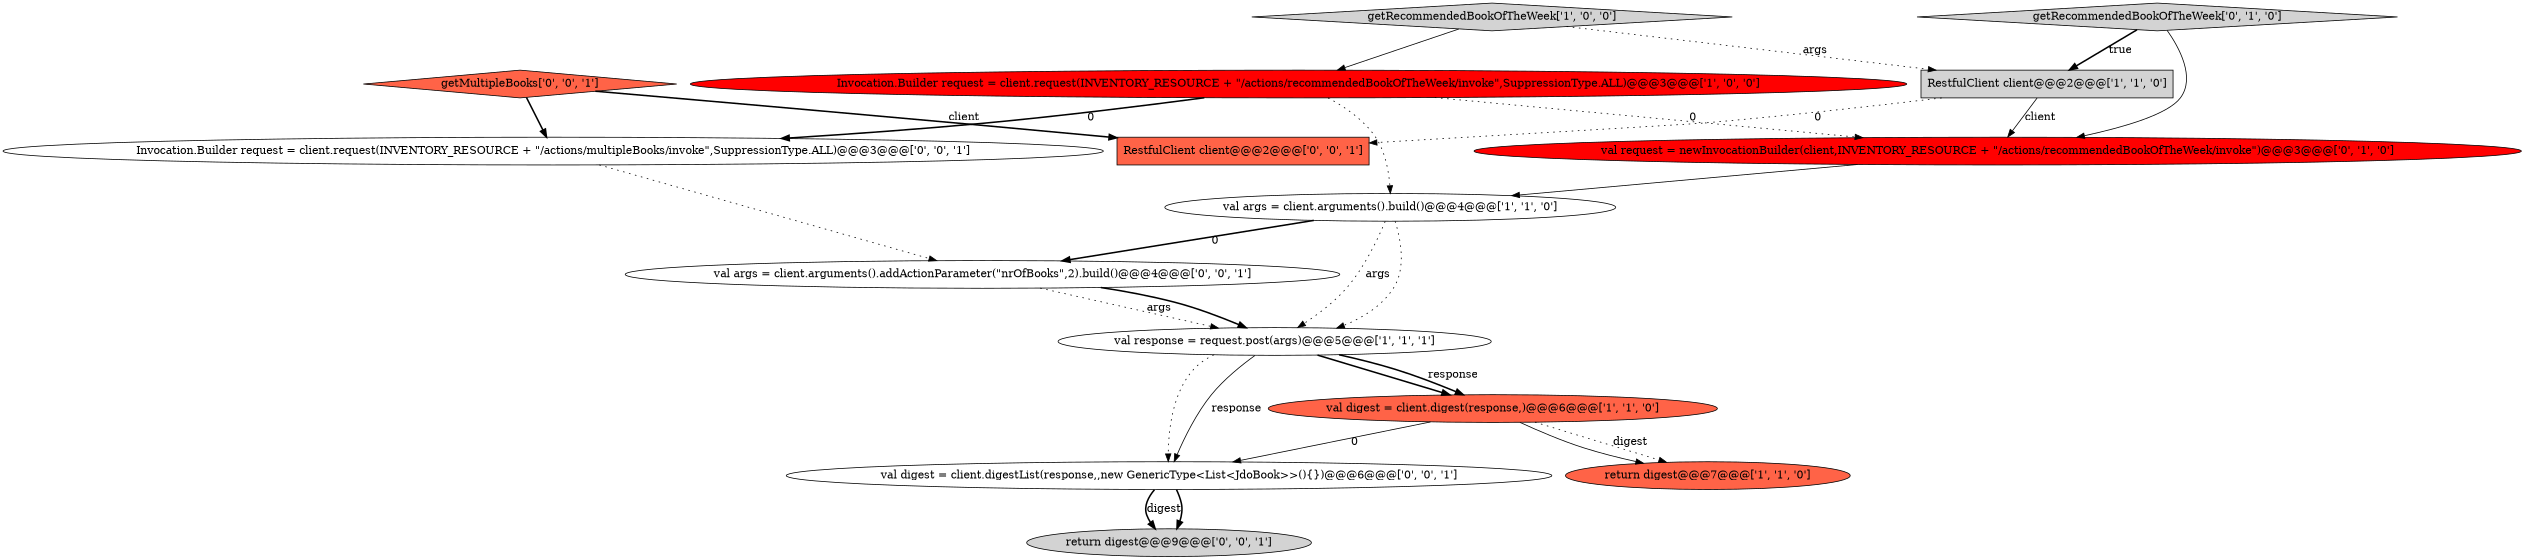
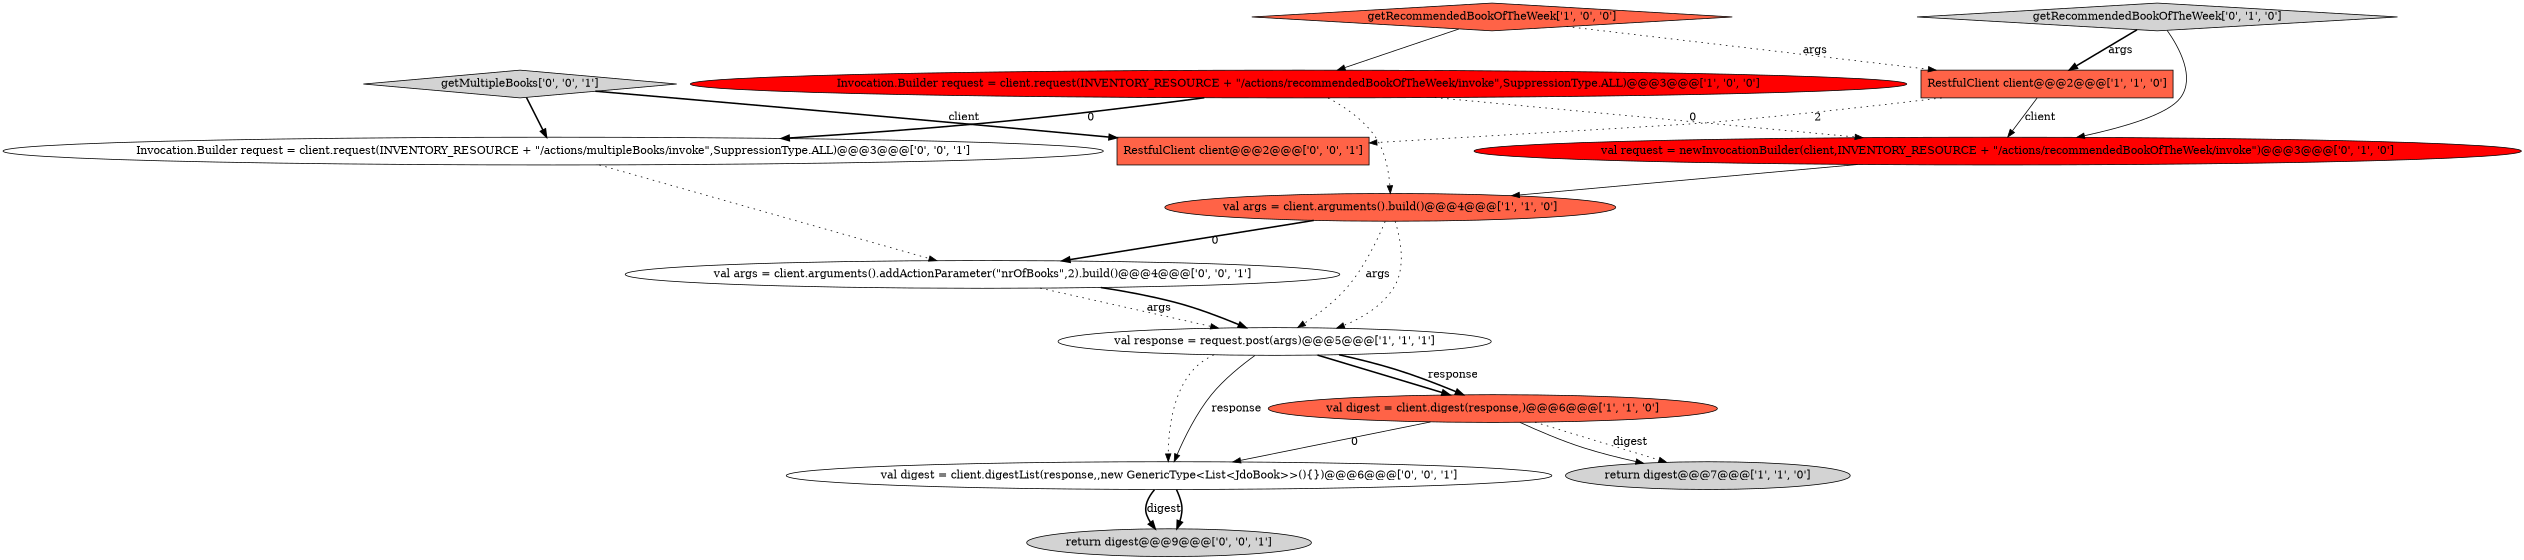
  digraph {
    node [fillcolor=lightgray shape=ellipse style=filled]
    edge [style=dotted]
    n1 [label="return digest@@@9@@@['0', '0', '1']"]
-   n2 [fillcolor=white label="val args = client.arguments().build()@@@4@@@['1', '1', '0']"]
+   n2 [fillcolor=tomato label="val args = client.arguments().build()@@@4@@@['1', '1', '0']"]
    n3 [fillcolor=white label="val response = request.post(args)@@@5@@@['1', '1', '1']"]
    n4 [fillcolor=white label="val args = client.arguments().addActionParameter(\"nrOfBooks\",2).build()@@@4@@@['0', '0', '1']"]
    n5 [fillcolor=tomato label="val digest = client.digest(response,)@@@6@@@['1', '1', '0']"]
    n6 [fillcolor=white label="val digest = client.digestList(response,,new GenericType<List<JdoBook>>(){})@@@6@@@['0', '0', '1']"]
-   n7 [fillcolor=tomato label="return digest@@@7@@@['1', '1', '0']"]
+   n7 [label="return digest@@@7@@@['1', '1', '0']"]
    n8 [fillcolor=red label="val request = newInvocationBuilder(client,INVENTORY_RESOURCE + \"/actions/recommendedBookOfTheWeek/invoke\")@@@3@@@['0', '1', '0']"]
    n9 [fillcolor=white label="Invocation.Builder request = client.request(INVENTORY_RESOURCE + \"/actions/multipleBooks/invoke\",SuppressionType.ALL)@@@3@@@['0', '0', '1']"]
    n10 [label="getRecommendedBookOfTheWeek['0', '1', '0']" shape=diamond]
-   n11 [label="RestfulClient client@@@2@@@['1', '1', '0']" shape=box]
+   n11 [fillcolor=tomato label="RestfulClient client@@@2@@@['1', '1', '0']" shape=box]
    n12 [fillcolor=tomato label="RestfulClient client@@@2@@@['0', '0', '1']" shape=box]
-   n13 [fillcolor=tomato label="getMultipleBooks['0', '0', '1']" shape=diamond]
-   n14 [label="getRecommendedBookOfTheWeek['1', '0', '0']" shape=diamond]
+   n13 [label="getMultipleBooks['0', '0', '1']" shape=diamond]
+   n14 [fillcolor=tomato label="getRecommendedBookOfTheWeek['1', '0', '0']" shape=diamond]
    n15 [fillcolor=red label="Invocation.Builder request = client.request(INVENTORY_RESOURCE + \"/actions/recommendedBookOfTheWeek/invoke\",SuppressionType.ALL)@@@3@@@['1', '0', '0']"]
    n2 -> n3 [label=args]
    n2 -> n3
    n2 -> n4 [label=0 style=bold]
    n3 -> n5 [style=bold]
    n3 -> n5 [label=response style=bold]
    n3 -> n6
    n3 -> n6 [label=response style=solid]
    n4 -> n3 [label=args]
    n4 -> n3 [style=bold]
    n5 -> n6 [label=0 style=solid]
    n5 -> n7 [label=digest]
    n5 -> n7 [style=solid]
    n6 -> n1 [label=digest style=bold]
    n6 -> n1 [style=bold]
    n8 -> n2 [style=solid]
    n9 -> n4
    n10 -> n8 [style=solid]
-   n10 -> n11 [label=true style=bold]
+   n10 -> n11 [label=args style=bold]
    n11 -> n8 [label=client style=solid]
-   n11 -> n12 [label=0]
+   n11 -> n12 [label=2]
    n13 -> n9 [style=bold]
    n13 -> n12 [label=client style=bold]
    n14 -> n11 [label=args]
    n14 -> n15 [style=solid]
    n15 -> n2
    n15 -> n8 [label=0]
    n15 -> n9 [label=0 style=bold]
  }
